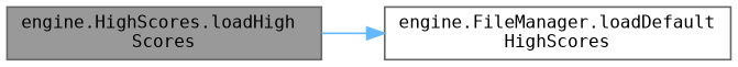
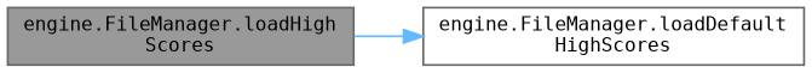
  digraph {
    rankdir=LR
    fontname="DejaVu Sans Mono"
    node [fontname="DejaVu Sans Mono" fontsize=10 shape=box style=filled]
-   n1 [color=gray40 fillcolor=grey60 fontcolor=black height=0.2 label="engine.HighScores.loadHigh\lScores" width=0.4]
+   n1 [color=gray40 fillcolor=grey60 fontcolor=black height=0.2 label="engine.FileManager.loadHigh\lScores" width=0.4]
    n2 [color=grey40 fillcolor=white height=0.2 label="engine.FileManager.loadDefault\lHighScores" width=0.4]
    n1 -> n2 [color=steelblue1 fontname="DejaVu Sans Mono" fontsize=10 labelfontname=Helvetica labelfontsize=10 style=solid]
  }
